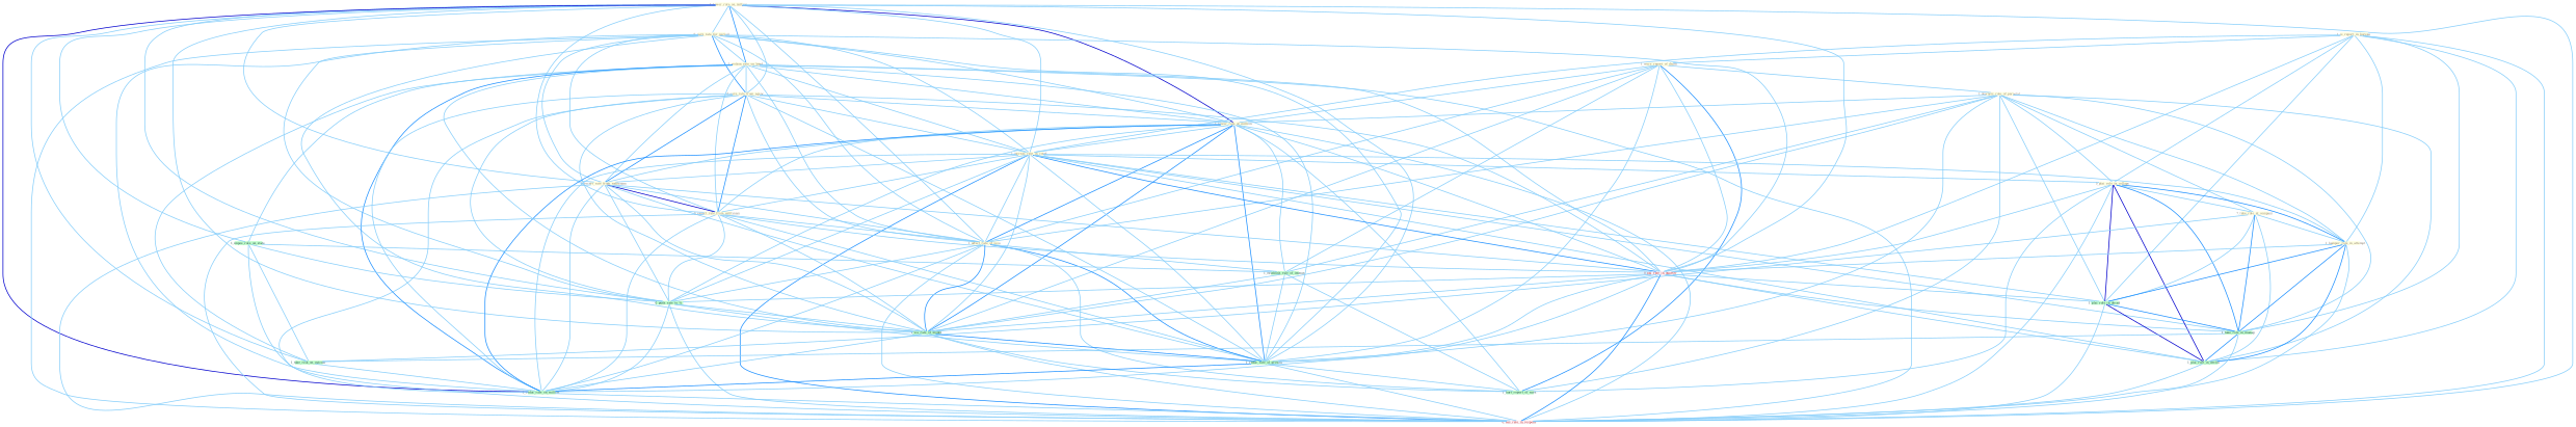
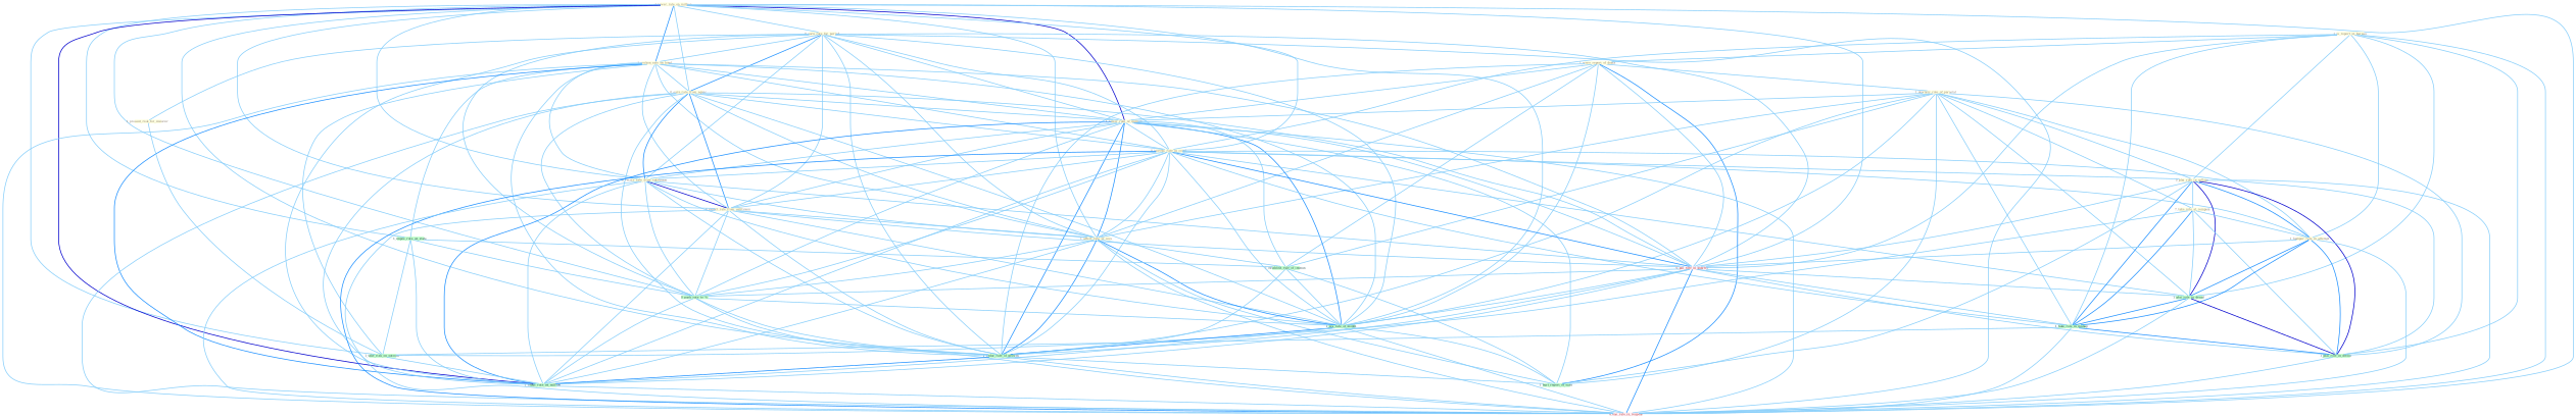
  graph {
    node [color="#ffffe0" fixedsize=true fontcolor="#8b7d6b" fontsize=4 shape=polygon style=filled]
    edge [color="#87cefa" w=1]
    "1_lower_rate_on_million " [height=.06 width=.5]
    "1_is_report_in_bureau " [height=.06 width=.5]
    "0_earn_rate_for_period " [height=.06 width=.5]
    "1_were_report_of_death " [height=.06 width=.5]
    "1_downsiz_role_of_parastat " [height=.06 width=.5]
    "1_reckon_rate_on_bond " [height=.06 width=.5]
    "0_earn_rate_from_agenc " [height=.06 width=.5]
    "1_lower_rate_of_million " [height=.06 width=.5]
    "0_increas_rate_in_coupl " [height=.06 width=.5]
    "0_receiv_rate_from_entitynam " [height=.06 width=.5]
    "0_plai_role_in_collaps " [height=.06 width=.5]
    n12 [height=.06 label="7_take_role_at_compani" width=.5]
    "1_hamper_role_in_attempt " [height=.06 width=.5]
    "0_expect_rate_from_entitynam " [height=.06 width=.5]
    "1_affect_rate_of_issu " [height=.06 width=.5]
+   "1_present_risk_for_investor " [height=.06 width=.5]
    "0_pai_rate_in_quarter " [color="#fff0f5" fontcolor="#b22222" height=.06 width=.5]
-   "0_eas_rate_in_respons " [color="#fff0f5" fontcolor="#b22222" height=.06 width=.5]
+   "0_eas_rate_in_respons " [color="#fff0f5" fontcolor="#b22222" height=.06 width=.5 label="8_eas_rate_in_respons"]
    "1_impos_rule_on_state " [color="#BDFCC9" fontcolor="#2f4f4f" height=.06 width=.5]
    "0_push_rate_to_% " [color="#BDFCC9" fontcolor="#2f4f4f" height=.06 width=.5]
    "1_take_risk_on_outcom " [color="#BDFCC9" fontcolor="#2f4f4f" height=.06 width=.5]
    "1_wa_rate_of_month " [color="#BDFCC9" fontcolor="#2f4f4f" height=.06 width=.5]
    "1_reduc_rate_of_growth " [color="#BDFCC9" fontcolor="#2f4f4f" height=.06 width=.5]
    "1_reduc_rate_on_million " [color="#BDFCC9" fontcolor="#2f4f4f" height=.06 width=.5]
    "1_plai_role_in_decad " [color="#BDFCC9" fontcolor="#2f4f4f" height=.06 width=.5]
    "1_take_role_in_manag " [color="#BDFCC9" fontcolor="#2f4f4f" height=.06 width=.5]
    "1_plai_role_in_declin " [color="#BDFCC9" fontcolor="#2f4f4f" height=.06 width=.5]
    "1_hurt_report_of_earn " [color="#BDFCC9" fontcolor="#2f4f4f" height=.06 width=.5]
    "1_establish_rule_of_immun " [color="#BDFCC9" fontcolor="#2f4f4f" height=.06 width=.5]
    subgraph sub_1 {
      "1_lower_rate_on_million "
      "1_is_report_in_bureau "
      "0_earn_rate_for_period "
      "1_were_report_of_death "
      "1_downsiz_role_of_parastat "
      "1_reckon_rate_on_bond "
      "0_earn_rate_from_agenc "
      "1_lower_rate_of_million "
      "0_increas_rate_in_coupl "
      "0_receiv_rate_from_entitynam "
      "0_plai_role_in_collaps "
      n12
      "1_hamper_role_in_attempt "
      "0_expect_rate_from_entitynam "
      "1_affect_rate_of_issu "
+     "1_present_risk_for_investor "
    }
    subgraph sub_2 {
      "0_pai_rate_in_quarter "
      "0_eas_rate_in_respons "
    }
    "1_lower_rate_on_million " -- "0_earn_rate_for_period "
    "1_lower_rate_on_million " -- "1_reckon_rate_on_bond " [color="#1e90ff" w=2]
    "1_lower_rate_on_million " -- "0_earn_rate_from_agenc "
    "1_lower_rate_on_million " -- "1_lower_rate_of_million " [color="#0000cd" w=3]
    "1_lower_rate_on_million " -- "0_increas_rate_in_coupl "
    "1_lower_rate_on_million " -- "0_receiv_rate_from_entitynam "
    "1_lower_rate_on_million " -- "0_expect_rate_from_entitynam "
    "1_lower_rate_on_million " -- "1_affect_rate_of_issu "
    "1_lower_rate_on_million " -- "0_pai_rate_in_quarter "
    "1_lower_rate_on_million " -- "0_eas_rate_in_respons "
    "1_lower_rate_on_million " -- "1_impos_rule_on_state "
    "1_lower_rate_on_million " -- "0_push_rate_to_% "
    "1_lower_rate_on_million " -- "1_take_risk_on_outcom "
    "1_lower_rate_on_million " -- "1_wa_rate_of_month "
    "1_lower_rate_on_million " -- "1_reduc_rate_of_growth "
    "1_lower_rate_on_million " -- "1_reduc_rate_on_million " [color="#0000cd" w=3]
    "1_is_report_in_bureau " -- "1_were_report_of_death "
    "1_is_report_in_bureau " -- "0_increas_rate_in_coupl "
    "1_is_report_in_bureau " -- "0_plai_role_in_collaps "
    "1_is_report_in_bureau " -- "1_hamper_role_in_attempt "
    "1_is_report_in_bureau " -- "0_pai_rate_in_quarter "
    "1_is_report_in_bureau " -- "0_eas_rate_in_respons "
    "1_is_report_in_bureau " -- "1_plai_role_in_decad "
    "1_is_report_in_bureau " -- "1_take_role_in_manag "
    "1_is_report_in_bureau " -- "1_plai_role_in_declin "
    "0_earn_rate_for_period " -- "1_reckon_rate_on_bond "
    "0_earn_rate_for_period " -- "0_earn_rate_from_agenc " [color="#1e90ff" w=2]
    "0_earn_rate_for_period " -- "1_lower_rate_of_million "
    "0_earn_rate_for_period " -- "0_increas_rate_in_coupl "
    "0_earn_rate_for_period " -- "0_receiv_rate_from_entitynam "
    "0_earn_rate_for_period " -- "0_expect_rate_from_entitynam "
    "0_earn_rate_for_period " -- "1_affect_rate_of_issu "
+   "0_earn_rate_for_period " -- "1_present_risk_for_investor "
    "0_earn_rate_for_period " -- "0_pai_rate_in_quarter "
    "0_earn_rate_for_period " -- "0_eas_rate_in_respons "
    "0_earn_rate_for_period " -- "0_push_rate_to_% "
    "0_earn_rate_for_period " -- "1_wa_rate_of_month "
    "0_earn_rate_for_period " -- "1_reduc_rate_of_growth "
    "0_earn_rate_for_period " -- "1_reduc_rate_on_million "
    "1_were_report_of_death " -- "1_downsiz_role_of_parastat "
    "1_were_report_of_death " -- "1_lower_rate_of_million "
    "1_were_report_of_death " -- "1_affect_rate_of_issu "
    "1_were_report_of_death " -- "0_pai_rate_in_quarter "
    "1_were_report_of_death " -- "1_wa_rate_of_month "
    "1_were_report_of_death " -- "1_reduc_rate_of_growth "
    "1_were_report_of_death " -- "1_hurt_report_of_earn " [color="#1e90ff" w=2]
    "1_were_report_of_death " -- "1_establish_rule_of_immun "
    "1_downsiz_role_of_parastat " -- "1_lower_rate_of_million "
    "1_downsiz_role_of_parastat " -- "0_plai_role_in_collaps "
    "1_downsiz_role_of_parastat " -- n12
    "1_downsiz_role_of_parastat " -- "1_hamper_role_in_attempt "
    "1_downsiz_role_of_parastat " -- "1_affect_rate_of_issu "
    "1_downsiz_role_of_parastat " -- "1_wa_rate_of_month "
    "1_downsiz_role_of_parastat " -- "1_reduc_rate_of_growth "
    "1_downsiz_role_of_parastat " -- "1_plai_role_in_decad "
    "1_downsiz_role_of_parastat " -- "1_take_role_in_manag "
    "1_downsiz_role_of_parastat " -- "1_plai_role_in_declin "
    "1_downsiz_role_of_parastat " -- "1_hurt_report_of_earn "
    "1_downsiz_role_of_parastat " -- "1_establish_rule_of_immun "
    "1_reckon_rate_on_bond " -- "0_earn_rate_from_agenc "
    "1_reckon_rate_on_bond " -- "1_lower_rate_of_million "
    "1_reckon_rate_on_bond " -- "0_increas_rate_in_coupl "
    "1_reckon_rate_on_bond " -- "0_receiv_rate_from_entitynam "
    "1_reckon_rate_on_bond " -- "0_expect_rate_from_entitynam "
    "1_reckon_rate_on_bond " -- "1_affect_rate_of_issu "
    "1_reckon_rate_on_bond " -- "0_pai_rate_in_quarter "
    "1_reckon_rate_on_bond " -- "0_eas_rate_in_respons "
    "1_reckon_rate_on_bond " -- "1_impos_rule_on_state "
    "1_reckon_rate_on_bond " -- "1_take_risk_on_outcom "
    "1_reckon_rate_on_bond " -- "1_wa_rate_of_month "
    "1_reckon_rate_on_bond " -- "1_reduc_rate_of_growth "
    "1_reckon_rate_on_bond " -- "1_reduc_rate_on_million " [color="#1e90ff" w=2]
    "0_earn_rate_from_agenc " -- "1_lower_rate_of_million "
    "0_earn_rate_from_agenc " -- "0_increas_rate_in_coupl "
    "0_earn_rate_from_agenc " -- "0_receiv_rate_from_entitynam " [color="#1e90ff" w=2]
    "0_earn_rate_from_agenc " -- "0_expect_rate_from_entitynam " [color="#1e90ff" w=2]
    "0_earn_rate_from_agenc " -- "1_affect_rate_of_issu "
    "0_earn_rate_from_agenc " -- "0_pai_rate_in_quarter "
    "0_earn_rate_from_agenc " -- "0_eas_rate_in_respons "
    "0_earn_rate_from_agenc " -- "0_push_rate_to_% "
    "0_earn_rate_from_agenc " -- "1_wa_rate_of_month "
    "0_earn_rate_from_agenc " -- "1_reduc_rate_of_growth "
    "0_earn_rate_from_agenc " -- "1_reduc_rate_on_million "
    "1_lower_rate_of_million " -- "0_increas_rate_in_coupl "
    "1_lower_rate_of_million " -- "0_receiv_rate_from_entitynam "
    "1_lower_rate_of_million " -- "0_expect_rate_from_entitynam "
    "1_lower_rate_of_million " -- "1_affect_rate_of_issu " [color="#1e90ff" w=2]
    "1_lower_rate_of_million " -- "0_pai_rate_in_quarter "
    "1_lower_rate_of_million " -- "0_eas_rate_in_respons "
    "1_lower_rate_of_million " -- "0_push_rate_to_% "
    "1_lower_rate_of_million " -- "1_wa_rate_of_month " [color="#1e90ff" w=2]
    "1_lower_rate_of_million " -- "1_reduc_rate_of_growth " [color="#1e90ff" w=2]
    "1_lower_rate_of_million " -- "1_reduc_rate_on_million " [color="#1e90ff" w=2]
    "1_lower_rate_of_million " -- "1_hurt_report_of_earn "
    "1_lower_rate_of_million " -- "1_establish_rule_of_immun "
    "0_increas_rate_in_coupl " -- "0_receiv_rate_from_entitynam "
    "0_increas_rate_in_coupl " -- "0_plai_role_in_collaps "
    "0_increas_rate_in_coupl " -- "1_hamper_role_in_attempt "
    "0_increas_rate_in_coupl " -- "0_expect_rate_from_entitynam "
    "0_increas_rate_in_coupl " -- "1_affect_rate_of_issu "
    "0_increas_rate_in_coupl " -- "0_pai_rate_in_quarter " [color="#1e90ff" w=2]
    "0_increas_rate_in_coupl " -- "0_eas_rate_in_respons " [color="#1e90ff" w=2]
    "0_increas_rate_in_coupl " -- "0_push_rate_to_% "
    "0_increas_rate_in_coupl " -- "1_wa_rate_of_month "
    "0_increas_rate_in_coupl " -- "1_reduc_rate_of_growth "
    "0_increas_rate_in_coupl " -- "1_reduc_rate_on_million "
    "0_increas_rate_in_coupl " -- "1_plai_role_in_decad "
    "0_increas_rate_in_coupl " -- "1_take_role_in_manag "
    "0_increas_rate_in_coupl " -- "1_plai_role_in_declin "
    "0_receiv_rate_from_entitynam " -- "0_expect_rate_from_entitynam " [color="#0000cd" w=3]
    "0_receiv_rate_from_entitynam " -- "1_affect_rate_of_issu "
    "0_receiv_rate_from_entitynam " -- "0_pai_rate_in_quarter "
    "0_receiv_rate_from_entitynam " -- "0_eas_rate_in_respons "
    "0_receiv_rate_from_entitynam " -- "0_push_rate_to_% "
    "0_receiv_rate_from_entitynam " -- "1_wa_rate_of_month "
    "0_receiv_rate_from_entitynam " -- "1_reduc_rate_of_growth "
    "0_receiv_rate_from_entitynam " -- "1_reduc_rate_on_million "
    "0_plai_role_in_collaps " -- n12
    "0_plai_role_in_collaps " -- "1_hamper_role_in_attempt " [color="#1e90ff" w=2]
    "0_plai_role_in_collaps " -- "0_pai_rate_in_quarter "
    "0_plai_role_in_collaps " -- "0_eas_rate_in_respons "
    "0_plai_role_in_collaps " -- "1_plai_role_in_decad " [color="#0000cd" w=3]
    "0_plai_role_in_collaps " -- "1_take_role_in_manag " [color="#1e90ff" w=2]
    "0_plai_role_in_collaps " -- "1_plai_role_in_declin " [color="#0000cd" w=3]
    "0_plai_role_in_collaps " -- "1_hurt_report_of_earn "
    n12 -- "1_hamper_role_in_attempt "
    n12 -- "1_take_risk_on_outcom "
    n12 -- "1_plai_role_in_decad "
    n12 -- "1_take_role_in_manag " [color="#1e90ff" w=2]
    n12 -- "1_plai_role_in_declin "
    "1_hamper_role_in_attempt " -- "0_pai_rate_in_quarter "
    "1_hamper_role_in_attempt " -- "0_eas_rate_in_respons "
    "1_hamper_role_in_attempt " -- "1_plai_role_in_decad " [color="#1e90ff" w=2]
    "1_hamper_role_in_attempt " -- "1_take_role_in_manag " [color="#1e90ff" w=2]
    "1_hamper_role_in_attempt " -- "1_plai_role_in_declin " [color="#1e90ff" w=2]
    "0_expect_rate_from_entitynam " -- "1_affect_rate_of_issu "
    "0_expect_rate_from_entitynam " -- "0_pai_rate_in_quarter "
    "0_expect_rate_from_entitynam " -- "0_eas_rate_in_respons "
    "0_expect_rate_from_entitynam " -- "0_push_rate_to_% "
    "0_expect_rate_from_entitynam " -- "1_wa_rate_of_month "
    "0_expect_rate_from_entitynam " -- "1_reduc_rate_of_growth "
    "0_expect_rate_from_entitynam " -- "1_reduc_rate_on_million "
    "1_affect_rate_of_issu " -- "0_eas_rate_in_respons "
    "1_affect_rate_of_issu " -- "0_push_rate_to_% "
    "1_affect_rate_of_issu " -- "1_wa_rate_of_month " [color="#1e90ff" w=2]
    "1_affect_rate_of_issu " -- "1_reduc_rate_of_growth " [color="#1e90ff" w=2]
    "1_affect_rate_of_issu " -- "1_reduc_rate_on_million "
    "1_affect_rate_of_issu " -- "1_hurt_report_of_earn "
    "1_affect_rate_of_issu " -- "1_establish_rule_of_immun "
+   "1_present_risk_for_investor " -- "1_take_risk_on_outcom "
    "0_pai_rate_in_quarter " -- "0_eas_rate_in_respons " [color="#1e90ff" w=2]
    "0_pai_rate_in_quarter " -- "0_push_rate_to_% "
    "0_pai_rate_in_quarter " -- "1_wa_rate_of_month "
    "0_pai_rate_in_quarter " -- "1_reduc_rate_of_growth "
    "0_pai_rate_in_quarter " -- "1_reduc_rate_on_million "
    "0_pai_rate_in_quarter " -- "1_plai_role_in_decad "
    "0_pai_rate_in_quarter " -- "1_take_role_in_manag "
    "0_pai_rate_in_quarter " -- "1_plai_role_in_declin "
    "1_impos_rule_on_state " -- "0_push_rate_to_% "
    "1_impos_rule_on_state " -- "1_take_risk_on_outcom "
    "1_impos_rule_on_state " -- "1_reduc_rate_on_million "
    "1_impos_rule_on_state " -- "1_establish_rule_of_immun "
    "0_push_rate_to_% " -- "0_eas_rate_in_respons "
    "0_push_rate_to_% " -- "1_wa_rate_of_month "
    "0_push_rate_to_% " -- "1_reduc_rate_of_growth "
    "0_push_rate_to_% " -- "1_reduc_rate_on_million "
    "1_take_risk_on_outcom " -- "1_reduc_rate_on_million "
    "1_wa_rate_of_month " -- "0_eas_rate_in_respons "
    "1_wa_rate_of_month " -- "1_reduc_rate_of_growth " [color="#1e90ff" w=2]
    "1_wa_rate_of_month " -- "1_reduc_rate_on_million "
    "1_wa_rate_of_month " -- "1_hurt_report_of_earn "
    "1_reduc_rate_of_growth " -- "0_eas_rate_in_respons "
    "1_reduc_rate_of_growth " -- "1_reduc_rate_on_million " [color="#1e90ff" w=2]
    "1_reduc_rate_of_growth " -- "1_hurt_report_of_earn "
    "1_reduc_rate_on_million " -- "0_eas_rate_in_respons "
    "1_plai_role_in_decad " -- "0_eas_rate_in_respons "
    "1_plai_role_in_decad " -- "1_take_role_in_manag " [color="#1e90ff" w=2]
    "1_plai_role_in_decad " -- "1_plai_role_in_declin " [color="#0000cd" w=3]
    "1_take_role_in_manag " -- "0_eas_rate_in_respons "
    "1_take_role_in_manag " -- "1_take_risk_on_outcom "
    "1_take_role_in_manag " -- "1_plai_role_in_declin " [color="#1e90ff" w=2]
    "1_plai_role_in_declin " -- "0_eas_rate_in_respons "
    "1_establish_rule_of_immun " -- "1_wa_rate_of_month "
    "1_establish_rule_of_immun " -- "1_reduc_rate_of_growth "
    "1_establish_rule_of_immun " -- "1_hurt_report_of_earn "
  }
